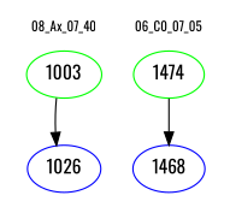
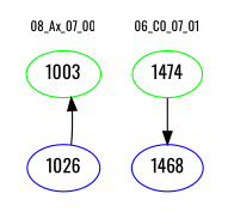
  digraph {
    fontname=Oswald
    node [color=green fontname=Oswald]
    edge [color=black fontname=Oswald]
    n1 [label=1003]
    n2 [color=blue label=1026]
    n3 [label=1474]
    n4 [color=blue label=1468]
    subgraph cluster_1 {
      color=white
      fontsize=10
-     label="08_Ax_07_40"
+     label="08_Ax_07_00"
      n1
      n2
    }
    subgraph cluster_2 {
      color=white
      fontsize=10
-     label="06_C0_07_05"
+     label="06_C0_07_01"
      n3
      n4
    }
-   n1 -> n2
+   n2 -> n1
    n3 -> n4
  }
